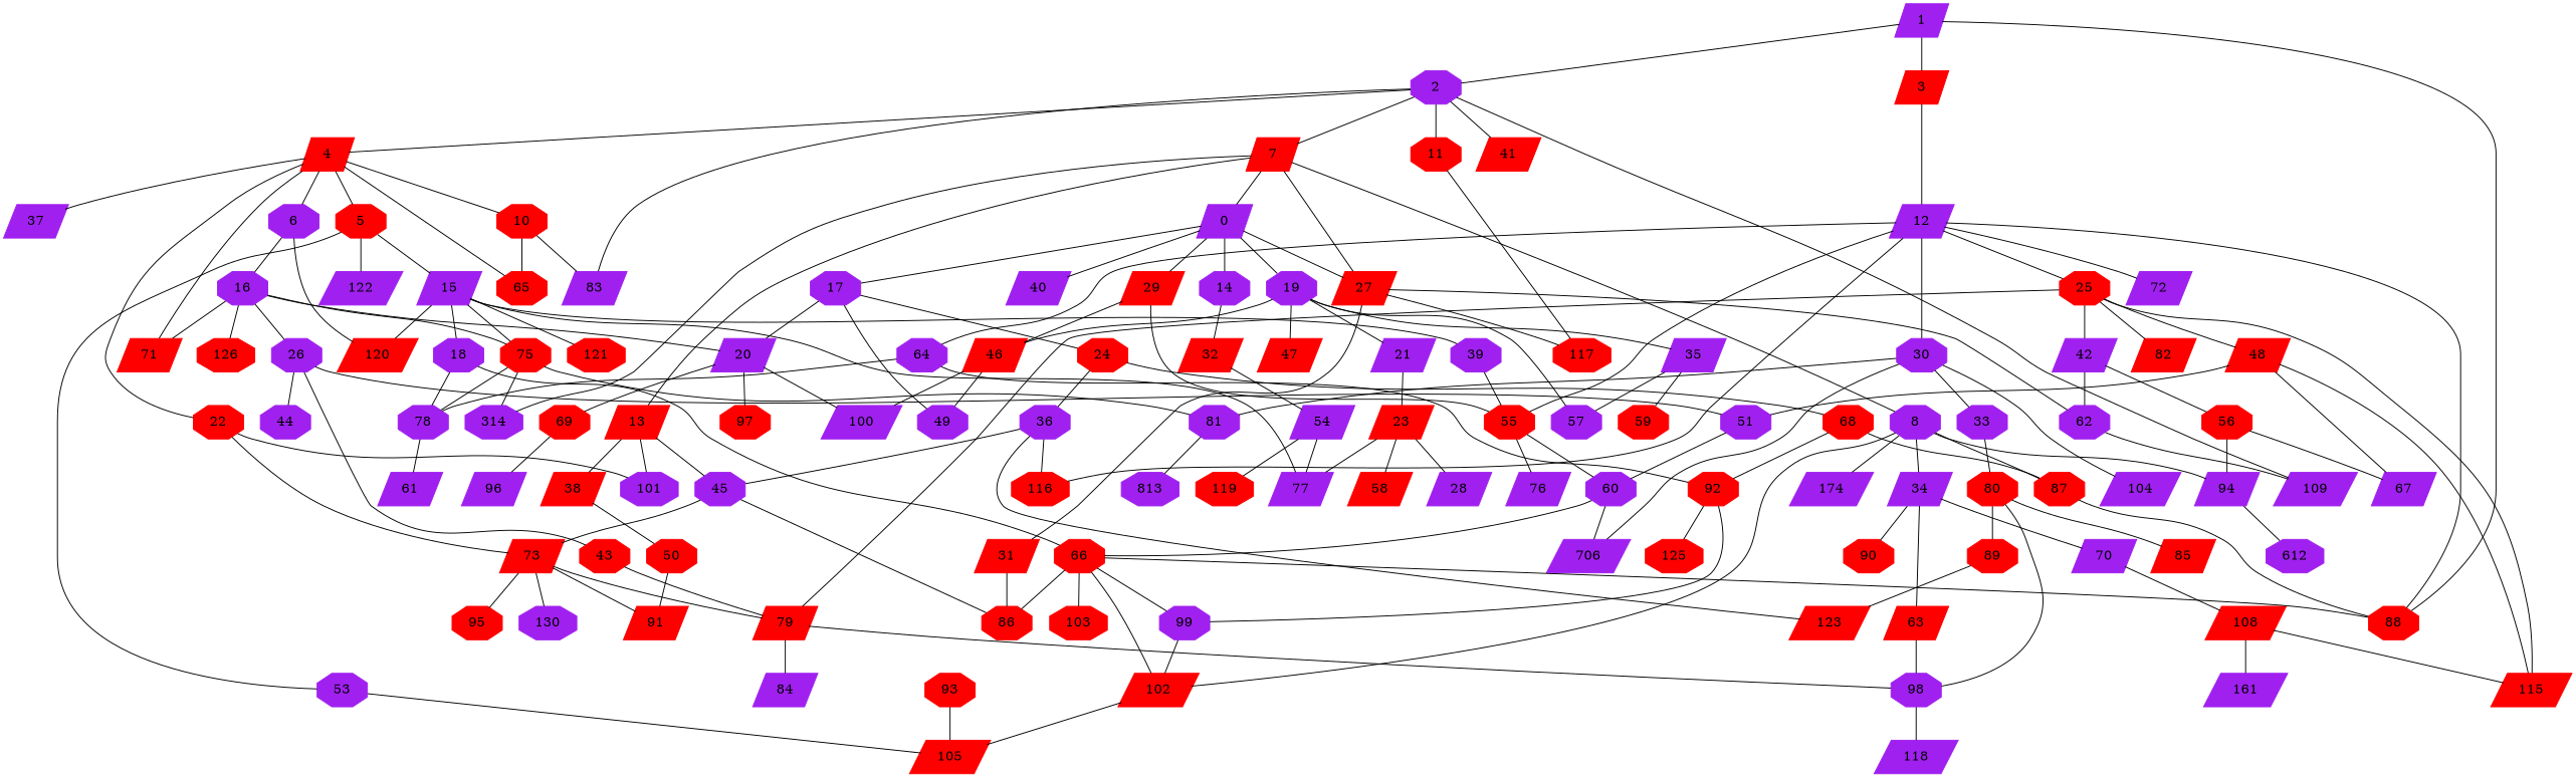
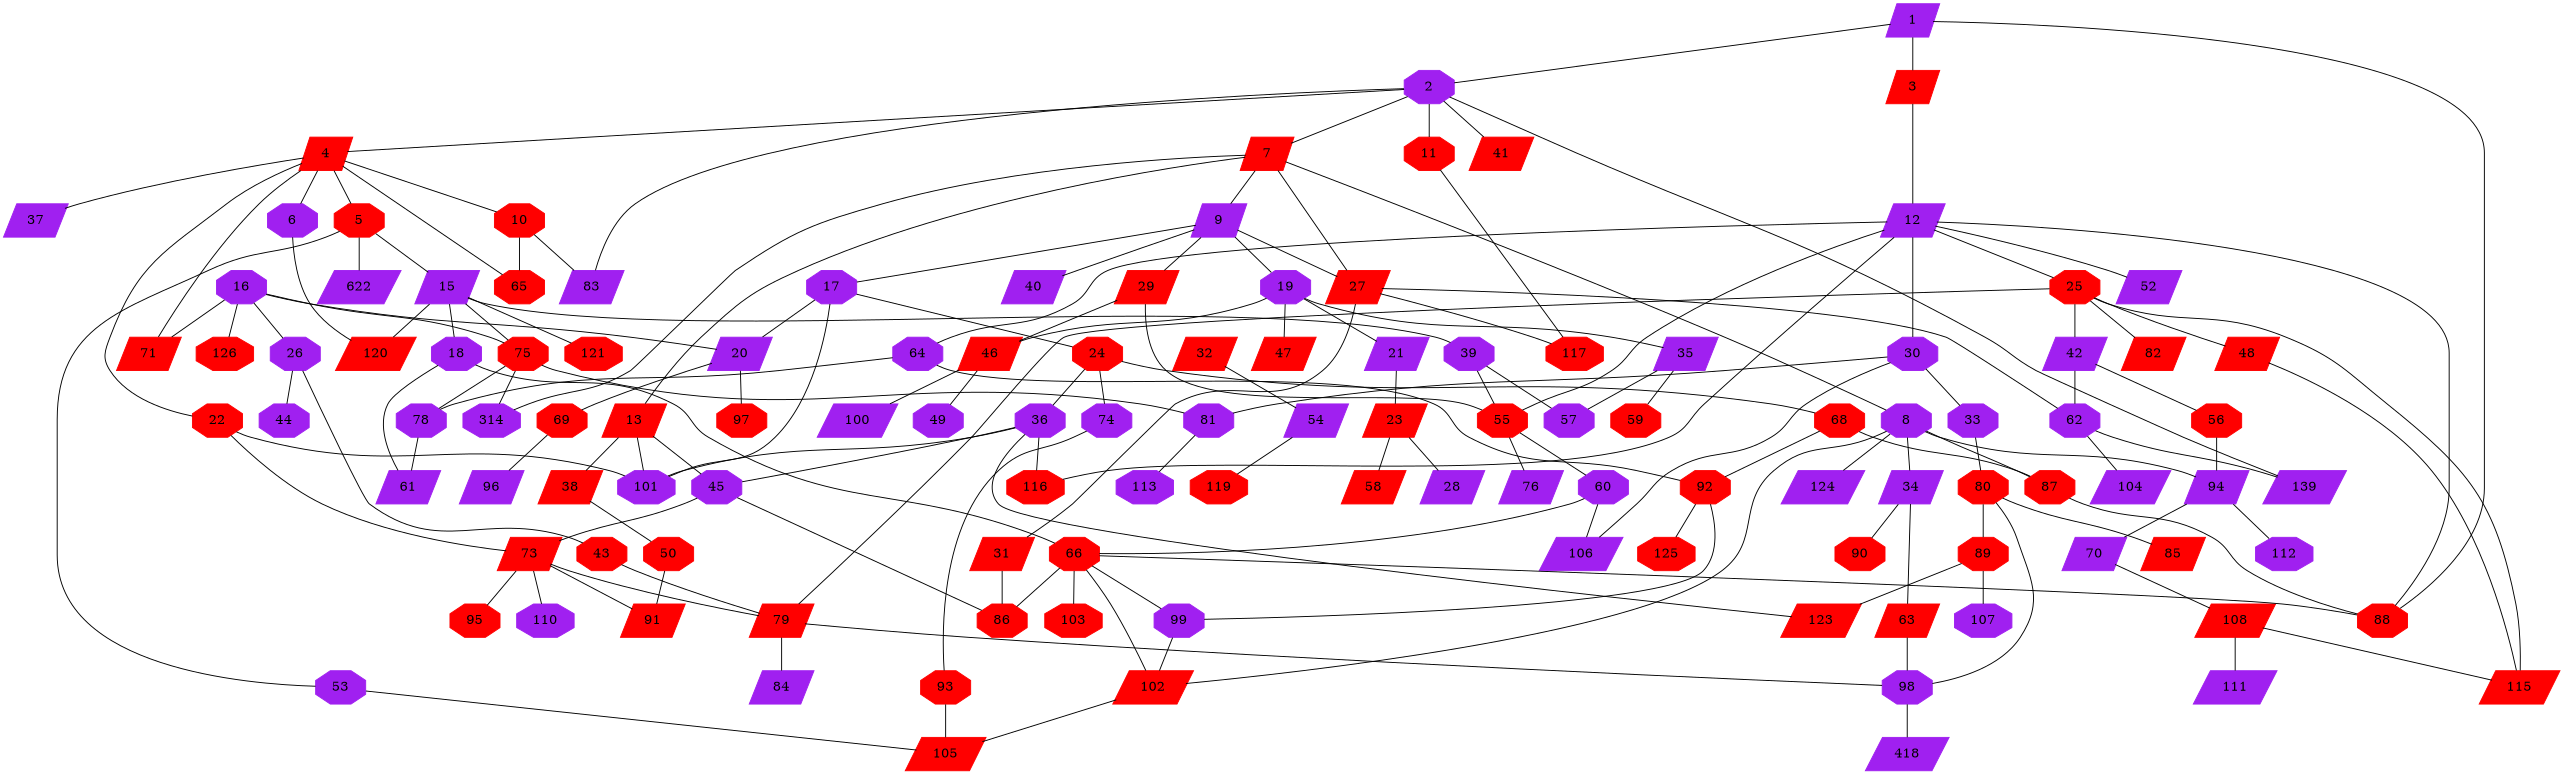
  graph {
    node [color=purple shape=octagon style=filled]
    1 [shape=parallelogram]
    2
    3 [color=red shape=parallelogram]
    88 [color=red]
    4 [color=red shape=parallelogram]
    7 [color=red shape=parallelogram]
    11 [color=red]
    41 [color=red shape=parallelogram]
    83 [shape=parallelogram]
-   109 [shape=parallelogram]
+   109 [shape=parallelogram label=139]
    12 [shape=parallelogram]
    5 [color=red]
    6
    10 [color=red]
    22 [color=red]
    37 [shape=parallelogram]
    65 [color=red]
    71 [color=red shape=parallelogram]
    8
-   9 [shape=parallelogram label=0]
+   9 [shape=parallelogram]
    13 [color=red shape=parallelogram]
    27 [color=red shape=parallelogram]
    n23 [label=314]
    117 [color=red]
    25 [color=red]
    30
    55 [color=red]
    64
-   72 [shape=parallelogram]
+   72 [shape=parallelogram label=52]
    116 [color=red]
    15 [shape=parallelogram]
    53
-   122 [shape=parallelogram]
+   122 [shape=parallelogram label=622]
    16
    120 [color=red shape=parallelogram]
    101
    73 [color=red shape=parallelogram]
    18
    39
    75 [color=red]
-   77 [shape=parallelogram]
    121 [color=red]
    105 [color=red shape=parallelogram]
    20 [shape=parallelogram]
    26
    126 [color=red]
    34 [shape=parallelogram]
    87 [color=red]
    94 [shape=parallelogram]
    102 [color=red shape=parallelogram]
-   124 [shape=parallelogram label=174]
-   14
+   124 [shape=parallelogram]
    17
    19
    29 [color=red shape=parallelogram]
    40 [shape=parallelogram]
    38 [color=red shape=parallelogram]
    45
    31 [color=red shape=parallelogram]
    62
    63 [color=red shape=parallelogram]
    70 [shape=parallelogram]
    90 [color=red]
-   112 [label=612]
+   112
    32 [color=red shape=parallelogram]
    24 [color=red]
    49
    21 [shape=parallelogram]
    35 [shape=parallelogram]
    46 [color=red shape=parallelogram]
    47 [color=red shape=parallelogram]
    57
    42 [shape=parallelogram]
    48 [color=red shape=parallelogram]
    79 [color=red shape=parallelogram]
    82 [color=red shape=parallelogram]
    115 [color=red shape=parallelogram]
    33
    81
-   106 [shape=parallelogram label=706]
+   106 [shape=parallelogram]
    60
    76 [shape=parallelogram]
    78
    92 [color=red]
    50 [color=red]
    86 [color=red]
    54 [shape=parallelogram]
    66 [color=red]
    69 [color=red]
    97 [color=red]
    100 [shape=parallelogram]
    43 [color=red]
    44
-   51
    36
    68 [color=red]
+   74
    99
    103 [color=red]
    61 [shape=parallelogram]
    23 [color=red shape=parallelogram]
    59 [color=red]
    96 [shape=parallelogram]
    28 [shape=parallelogram]
    58 [color=red shape=parallelogram]
    91 [color=red shape=parallelogram]
    95 [color=red]
-   110 [label=130]
+   110
    123 [color=red shape=parallelogram]
    93 [color=red]
    56 [color=red]
-   67 [shape=parallelogram]
    98
    84 [shape=parallelogram]
    104 [shape=parallelogram]
    80 [color=red]
-   113 [label=813]
+   113
    119 [color=red]
    85 [color=red shape=parallelogram]
    89 [color=red]
    108 [color=red shape=parallelogram]
-   118 [shape=parallelogram]
+   118 [shape=parallelogram label=418]
    125 [color=red]
-   111 [shape=parallelogram label=161]
+   111 [shape=parallelogram]
+   107
    1 -- 2
    1 -- 3
    1 -- 88
    2 -- 4
    2 -- 7
    2 -- 11
    2 -- 41
    2 -- 83
    2 -- 109
    3 -- 12
    4 -- 5
    4 -- 6
    4 -- 10
    4 -- 22
    4 -- 37
    4 -- 65
    4 -- 71
    7 -- 8
    7 -- 9
    7 -- 13
    7 -- 27
    7 -- n23
    11 -- 117
    12 -- 88
    12 -- 25
    12 -- 30
    12 -- 55
    12 -- 64
    12 -- 72
    12 -- 116
    5 -- 15
    5 -- 53
    5 -- 122
-   6 -- 16
    6 -- 120
    10 -- 83
    10 -- 65
    22 -- 101
    22 -- 73
    8 -- 34
    8 -- 87
    8 -- 94
    8 -- 102
    8 -- 124
    9 -- 27
-   9 -- 14
    9 -- 17
    9 -- 19
    9 -- 29
    9 -- 40
    13 -- 101
    13 -- 38
    13 -- 45
    27 -- 117
    27 -- 31
    27 -- 62
    25 -- 42
    25 -- 48
    25 -- 79
    25 -- 82
    25 -- 115
    30 -- 33
    30 -- 81
    30 -- 106
    55 -- 60
    55 -- 76
    64 -- 78
    64 -- 92
    15 -- 120
    15 -- 18
    15 -- 39
    15 -- 75
-   15 -- 77
    15 -- 121
    53 -- 105
    16 -- 71
    16 -- 75
    16 -- 20
    16 -- 26
    16 -- 126
    73 -- 79
    73 -- 91
    73 -- 95
    73 -- 110
-   18 -- 78
+   18 -- 61
    18 -- 66
    39 -- 55
    75 -- n23
    75 -- 81
    75 -- 78
    20 -- 69
    20 -- 97
-   20 -- 100
    26 -- 43
    26 -- 44
-   26 -- 51
    34 -- 63
-   34 -- 70
+   94 -- 70
    34 -- 90
    87 -- 88
    94 -- 112
    102 -- 105
-   14 -- 32
    17 -- 20
    17 -- 24
-   17 -- 49
+   17 -- 101
    19 -- 21
    19 -- 35
    19 -- 46
    19 -- 47
-   19 -- 57
+   39 -- 57
    29 -- 55
    29 -- 46
    38 -- 50
    45 -- 73
    45 -- 86
    31 -- 86
    62 -- 109
-   30 -- 104
+   62 -- 104
    63 -- 98
    70 -- 108
    32 -- 54
    24 -- 36
    24 -- 68
+   24 -- 74
    21 -- 23
    35 -- 57
    35 -- 59
    46 -- 49
    46 -- 100
    42 -- 62
    42 -- 56
    48 -- 115
-   48 -- 51
-   48 -- 67
    79 -- 98
    79 -- 84
    33 -- 80
    81 -- 113
    60 -- 106
    60 -- 66
    78 -- 61
    92 -- 99
    92 -- 125
    50 -- 91
-   54 -- 77
    54 -- 119
    66 -- 88
    66 -- 102
    66 -- 86
    66 -- 99
    66 -- 103
    69 -- 96
    43 -- 79
-   51 -- 60
    36 -- 116
+   36 -- 101
    36 -- 45
    36 -- 123
    68 -- 87
    68 -- 92
+   74 -- 93
    99 -- 102
-   23 -- 77
    23 -- 28
    23 -- 58
    93 -- 105
    56 -- 94
-   56 -- 67
    98 -- 118
    80 -- 98
    80 -- 85
    80 -- 89
    89 -- 123
+   89 -- 107
    108 -- 115
    108 -- 111
  }
